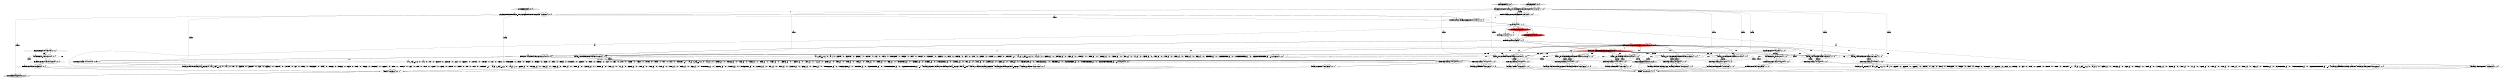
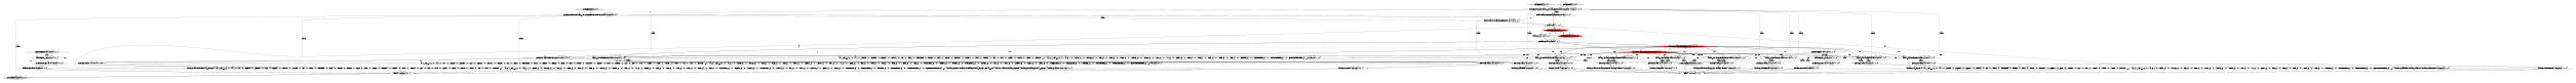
  digraph {
    node [fillcolor=white shape=ellipse style=filled]
    edge [style=bold]
    n1 [label="{setState(582)match(T__0)setState(583)query()setState(584)match(T__1)}@@@57@@@['1', '1', '0']"]
    n2 [label="{exitRule()}@@@91@@@['1', '1', '0']"]
    n3 [fillcolor=red label="setState(591)@@@7@@@['0', '1', '0']"]
    n4 [label="_errHandler.sync(this)@@@8@@@['1', '1', '1']"]
    n5 [label="getInterpreter().adaptivePredict(_input,38,_ctx)@@@9@@@['0', '0', '1']" shape=diamond]
    n6 [fillcolor=red label="getInterpreter().adaptivePredict(_input,77,_ctx)@@@9@@@['1', '0', '0']" shape=diamond]
    n7 [fillcolor=red label="getInterpreter().adaptivePredict(_input,79,_ctx)@@@9@@@['0', '1', '0']" shape=diamond]
    n8 [label="setState(328)@@@7@@@['0', '0', '1']"]
    n9 [label="enterOuterAlt(_localctx,7)@@@67@@@['1', '1', '0']"]
    n10 [label="{setState(586)qualifiedName()}@@@68@@@['1', '1', '0']"]
    n11 [fillcolor=lightgray label="return _localctx@@@94@@@['1', '1', '0']"]
    n12 [label="{setState(581)functionExpression()}@@@50@@@['1', '1', '0']"]
    n13 [label="(((_la) & ~0x3f) == 0 && ((1L << _la) & ((1L << T__0) | (1L << ANALYZE) | (1L << ANALYZED) | (1L << CAST) | (1L << CATALOGS) | (1L << COLUMNS) | (1L << CONVERT) | (1L << DAY) | (1L << DEBUG) | (1L << EXECUTABLE) | (1L << EXISTS) | (1L << EXPLAIN) | (1L << EXTRACT) | (1L << FALSE) | (1L << FIRST) | (1L << FORMAT) | (1L << FUNCTIONS) | (1L << GRAPHVIZ) | (1L << HOUR) | (1L << INTERVAL) | (1L << LAST) | (1L << LEFT) | (1L << LIMIT) | (1L << MAPPED) | (1L << MATCH) | (1L << MINUTE) | (1L << MONTH) | (1L << NOT) | (1L << NULL) | (1L << OPTIMIZED))) != 0) || ((((_la - 65)) & ~0x3f) == 0 && ((1L << (_la - 65)) & ((1L << (PARSED - 65)) | (1L << (PHYSICAL - 65)) | (1L << (PLAN - 65)) | (1L << (RIGHT - 65)) | (1L << (RLIKE - 65)) | (1L << (QUERY - 65)) | (1L << (SCHEMAS - 65)) | (1L << (SECOND - 65)) | (1L << (SHOW - 65)) | (1L << (SYS - 65)) | (1L << (TABLES - 65)) | (1L << (TEXT - 65)) | (1L << (TRUE - 65)) | (1L << (TYPE - 65)) | (1L << (TYPES - 65)) | (1L << (VERIFY - 65)) | (1L << (YEAR - 65)) | (1L << (FUNCTION_ESC - 65)) | (1L << (DATE_ESC - 65)) | (1L << (TIME_ESC - 65)) | (1L << (TIMESTAMP_ESC - 65)) | (1L << (GUID_ESC - 65)) | (1L << (PLUS - 65)) | (1L << (MINUS - 65)) | (1L << (ASTERISK - 65)) | (1L << (PARAM - 65)) | (1L << (STRING - 65)) | (1L << (INTEGER_VALUE - 65)) | (1L << (DECIMAL_VALUE - 65)) | (1L << (IDENTIFIER - 65)) | (1L << (DIGIT_IDENTIFIER - 65)) | (1L << (QUOTED_IDENTIFIER - 65)) | (1L << (BACKQUOTED_IDENTIFIER - 65)))) != 0)@@@16@@@['0', '0', '1']" shape=diamond]
    n14 [label="GroupingExpressionsContext _localctx = new GroupingExpressionsContext(_ctx,getState())@@@3@@@['0', '0', '1']"]
    n15 [label="enterOuterAlt(_localctx,1)@@@10@@@['0', '0', '1']"]
    n16 [label="enterRule(_localctx,24,RULE_groupingExpressions)@@@4@@@['0', '0', '1']"]
    n17 [label="enterOuterAlt(_localctx,2)@@@42@@@['0', '0', '1']"]
    n18 [fillcolor=lightgray label="return _localctx@@@58@@@['0', '0', '1']"]
    n19 [label="{setState(315)match(T__0)setState(324)_la = _input.LA(1)if ((((_la) & ~0x3f) == 0 && ((1L << _la) & ((1L << T__0) | (1L << ANALYZE) | (1L << ANALYZED) | (1L << CAST) | (1L << CATALOGS) | (1L << COLUMNS) | (1L << CONVERT) | (1L << DAY) | (1L << DEBUG) | (1L << EXECUTABLE) | (1L << EXISTS) | (1L << EXPLAIN) | (1L << EXTRACT) | (1L << FALSE) | (1L << FIRST) | (1L << FORMAT) | (1L << FUNCTIONS) | (1L << GRAPHVIZ) | (1L << HOUR) | (1L << INTERVAL) | (1L << LAST) | (1L << LEFT) | (1L << LIMIT) | (1L << MAPPED) | (1L << MATCH) | (1L << MINUTE) | (1L << MONTH) | (1L << NOT) | (1L << NULL) | (1L << OPTIMIZED))) != 0) || ((((_la - 65)) & ~0x3f) == 0 && ((1L << (_la - 65)) & ((1L << (PARSED - 65)) | (1L << (PHYSICAL - 65)) | (1L << (PLAN - 65)) | (1L << (RIGHT - 65)) | (1L << (RLIKE - 65)) | (1L << (QUERY - 65)) | (1L << (SCHEMAS - 65)) | (1L << (SECOND - 65)) | (1L << (SHOW - 65)) | (1L << (SYS - 65)) | (1L << (TABLES - 65)) | (1L << (TEXT - 65)) | (1L << (TRUE - 65)) | (1L << (TYPE - 65)) | (1L << (TYPES - 65)) | (1L << (VERIFY - 65)) | (1L << (YEAR - 65)) | (1L << (FUNCTION_ESC - 65)) | (1L << (DATE_ESC - 65)) | (1L << (TIME_ESC - 65)) | (1L << (TIMESTAMP_ESC - 65)) | (1L << (GUID_ESC - 65)) | (1L << (PLUS - 65)) | (1L << (MINUS - 65)) | (1L << (ASTERISK - 65)) | (1L << (PARAM - 65)) | (1L << (STRING - 65)) | (1L << (INTEGER_VALUE - 65)) | (1L << (DECIMAL_VALUE - 65)) | (1L << (IDENTIFIER - 65)) | (1L << (DIGIT_IDENTIFIER - 65)) | (1L << (QUOTED_IDENTIFIER - 65)) | (1L << (BACKQUOTED_IDENTIFIER - 65)))) != 0)) {{setState(316)expression()setState(321)_errHandler.sync(this)_la = _input.LA(1)while (_la == T__2) {{{setState(317)match(T__2)setState(318)expression()}}setState(323)_errHandler.sync(this)_la = _input.LA(1)}}}setState(326)match(T__1)}@@@11@@@['0', '0', '1']"]
    n20 [label="int _la@@@5@@@['1', '1', '1']"]
    n21 [label="{setState(327)expression()}@@@43@@@['0', '0', '1']"]
    n22 [label="{exitRule()}@@@55@@@['0', '0', '1']"]
    n23 [label="PrimaryExpressionContext _localctx = new PrimaryExpressionContext(_ctx,getState())@@@3@@@['1', '1', '0']"]
    n24 [label="enterRule(_localctx,60,RULE_primaryExpression)@@@4@@@['1', '1', '0']"]
    n25 [label="_localctx = new ExtractContext(_localctx)@@@17@@@['1', '1', '0']"]
    n26 [label="_localctx = new ParenthesizedExpressionContext(_localctx)@@@73@@@['1', '1', '0']"]
    n27 [label="_localctx = new DereferenceContext(_localctx)@@@66@@@['1', '1', '0']"]
    n28 [label="_localctx = new SubqueryExpressionContext(_localctx)@@@55@@@['1', '1', '0']"]
    n29 [label="_localctx = new CastContext(_localctx)@@@10@@@['1', '1', '0']"]
    n30 [label="_localctx = new ConstantDefaultContext(_localctx)@@@24@@@['1', '1', '0']"]
    n31 [label="_localctx = new StarContext(_localctx)@@@31@@@['1', '1', '0']"]
    n32 [label="_localctx = new FunctionContext(_localctx)@@@48@@@['1', '1', '0']"]
    n33 [label="enterOuterAlt(_localctx,2)@@@18@@@['1', '1', '0']"]
    n34 [label="enterOuterAlt(_localctx,8)@@@74@@@['1', '1', '0']"]
    n35 [label="enterOuterAlt(_localctx,6)@@@56@@@['1', '1', '0']"]
    n36 [label="enterOuterAlt(_localctx,1)@@@11@@@['1', '1', '0']"]
    n37 [label="enterOuterAlt(_localctx,3)@@@25@@@['1', '1', '0']"]
    n38 [label="enterOuterAlt(_localctx,4)@@@32@@@['1', '1', '0']"]
    n39 [label="enterOuterAlt(_localctx,5)@@@49@@@['1', '1', '0']"]
    n40 [fillcolor=red label="setState(585)@@@7@@@['1', '0', '0']"]
    n41 [label="{setState(578)_la = _input.LA(1)if ((((_la) & ~0x3f) == 0 && ((1L << _la) & ((1L << ANALYZE) | (1L << ANALYZED) | (1L << CATALOGS) | (1L << COLUMNS) | (1L << DAY) | (1L << DEBUG) | (1L << EXECUTABLE) | (1L << EXPLAIN) | (1L << FIRST) | (1L << FORMAT) | (1L << FUNCTIONS) | (1L << GRAPHVIZ) | (1L << HOUR) | (1L << INTERVAL) | (1L << LAST) | (1L << LIMIT) | (1L << MAPPED) | (1L << MINUTE) | (1L << MONTH) | (1L << OPTIMIZED))) != 0) || ((((_la - 65)) & ~0x3f) == 0 && ((1L << (_la - 65)) & ((1L << (PARSED - 65)) | (1L << (PHYSICAL - 65)) | (1L << (PLAN - 65)) | (1L << (RLIKE - 65)) | (1L << (QUERY - 65)) | (1L << (SCHEMAS - 65)) | (1L << (SECOND - 65)) | (1L << (SHOW - 65)) | (1L << (SYS - 65)) | (1L << (TABLES - 65)) | (1L << (TEXT - 65)) | (1L << (TYPE - 65)) | (1L << (TYPES - 65)) | (1L << (VERIFY - 65)) | (1L << (YEAR - 65)) | (1L << (IDENTIFIER - 65)) | (1L << (DIGIT_IDENTIFIER - 65)) | (1L << (QUOTED_IDENTIFIER - 65)) | (1L << (BACKQUOTED_IDENTIFIER - 65)))) != 0)) {{setState(575)qualifiedName()setState(576)match(DOT)}}setState(580)match(ASTERISK)}@@@33@@@['1', '1', '0']"]
    n42 [label="_errHandler.recover(this,re)@@@53@@@['0', '0', '1']"]
    n43 [label="{setState(573)extractExpression()}@@@19@@@['1', '1', '0']"]
    n44 [label="{setState(587)match(T__0)setState(588)expression()setState(589)match(T__1)}@@@75@@@['1', '1', '0']"]
    n45 [label="RecognitionException re@@@86@@@['1', '1', '0']" shape=diamond]
    n46 [label="_errHandler.recover(this,re)@@@89@@@['1', '1', '0']"]
    n47 [label="_localctx.exception = re@@@87@@@['1', '1', '0']"]
    n48 [label="_errHandler.reportError(this,re)@@@88@@@['1', '1', '0']"]
    n49 [label="(((_la) & ~0x3f) == 0 && ((1L << _la) & ((1L << ANALYZE) | (1L << ANALYZED) | (1L << CATALOGS) | (1L << COLUMNS) | (1L << DAY) | (1L << DEBUG) | (1L << EXECUTABLE) | (1L << EXPLAIN) | (1L << FIRST) | (1L << FORMAT) | (1L << FUNCTIONS) | (1L << GRAPHVIZ) | (1L << HOUR) | (1L << INTERVAL) | (1L << LAST) | (1L << LIMIT) | (1L << MAPPED) | (1L << MINUTE) | (1L << MONTH) | (1L << OPTIMIZED))) != 0) || ((((_la - 65)) & ~0x3f) == 0 && ((1L << (_la - 65)) & ((1L << (PARSED - 65)) | (1L << (PHYSICAL - 65)) | (1L << (PLAN - 65)) | (1L << (RLIKE - 65)) | (1L << (QUERY - 65)) | (1L << (SCHEMAS - 65)) | (1L << (SECOND - 65)) | (1L << (SHOW - 65)) | (1L << (SYS - 65)) | (1L << (TABLES - 65)) | (1L << (TEXT - 65)) | (1L << (TYPE - 65)) | (1L << (TYPES - 65)) | (1L << (VERIFY - 65)) | (1L << (YEAR - 65)) | (1L << (IDENTIFIER - 65)) | (1L << (DIGIT_IDENTIFIER - 65)) | (1L << (QUOTED_IDENTIFIER - 65)) | (1L << (BACKQUOTED_IDENTIFIER - 65)))) != 0)@@@36@@@['1', '1', '0']" shape=diamond]
    n50 [label="{setState(572)castExpression()}@@@12@@@['1', '1', '0']"]
    n51 [label="{setState(574)constant()}@@@26@@@['1', '1', '0']"]
    n52 [label="RecognitionException re@@@50@@@['0', '0', '1']" shape=diamond]
    n53 [label="_errHandler.reportError(this,re)@@@52@@@['0', '0', '1']"]
    n54 [label="_localctx.exception = re@@@51@@@['0', '0', '1']"]
    n55 [fillcolor=lightgray label="primaryExpression['0', '1', '0']" shape=diamond]
    n56 [fillcolor=lightgray label="groupingExpressions['0', '0', '1']" shape=diamond]
    n57 [fillcolor=lightgray label="primaryExpression['1', '0', '0']" shape=diamond]
    n1 -> n2
    n3 -> n4
    n4 -> n5
    n4 -> n6
    n4 -> n7
    n5 -> n13 [label=true style=dotted]
    n5 -> n15
    n5 -> n15 [label=true style=dotted]
    n5 -> n17
    n5 -> n17 [label=true style=dotted]
    n6 -> n5 [label=0 style=dashed]
    n6 -> n7 [label=0 style=dashed]
    n6 -> n9 [label=true style=dotted]
    n6 -> n25
    n6 -> n25 [label=true style=dotted]
    n6 -> n26
    n6 -> n26 [label=true style=dotted]
    n6 -> n27
    n6 -> n27 [label=true style=dotted]
    n6 -> n28
    n6 -> n28 [label=true style=dotted]
    n6 -> n29 [label=true style=dotted]
    n6 -> n29
    n6 -> n30
    n6 -> n30 [label=true style=dotted]
    n6 -> n31
    n6 -> n31 [label=true style=dotted]
    n6 -> n32 [label=true style=dotted]
    n6 -> n32
    n6 -> n33 [label=true style=dotted]
    n6 -> n34 [label=true style=dotted]
    n6 -> n35 [label=true style=dotted]
    n6 -> n36 [label=true style=dotted]
    n6 -> n37 [label=true style=dotted]
    n6 -> n38 [label=true style=dotted]
    n6 -> n39 [label=true style=dotted]
    n6 -> n49 [label=true style=dotted]
    n7 -> n9 [label=true style=dotted]
    n7 -> n25
    n7 -> n25 [label=true style=dotted]
    n7 -> n26
    n7 -> n26 [label=true style=dotted]
    n7 -> n27
    n7 -> n27 [label=true style=dotted]
    n7 -> n28 [label=true style=dotted]
    n7 -> n28
    n7 -> n29
    n7 -> n29 [label=true style=dotted]
    n7 -> n30
    n7 -> n30 [label=true style=dotted]
    n7 -> n31 [label=true style=dotted]
    n7 -> n31
    n7 -> n32 [label=true style=dotted]
    n7 -> n32
    n7 -> n33 [label=true style=dotted]
    n7 -> n34 [label=true style=dotted]
    n7 -> n35 [label=true style=dotted]
    n7 -> n36 [label=true style=dotted]
    n7 -> n37 [label=true style=dotted]
    n7 -> n38 [label=true style=dotted]
    n7 -> n39 [label=true style=dotted]
    n7 -> n49 [label=true style=dotted]
    n8 -> n4
    n9 -> n10
    n10 -> n2
    n11 -> n2
    n12 -> n2
    n14 -> n15 [label=_localctx style=solid]
    n14 -> n16
    n14 -> n16 [label=_localctx style=solid]
    n14 -> n17 [label=_localctx style=solid]
    n14 -> n18 [label=_localctx style=solid]
    n15 -> n19
    n16 -> n20
    n17 -> n21
    n19 -> n22
    n20 -> n3
    n20 -> n8
    n20 -> n19 [label=_la style=solid]
    n20 -> n40
    n20 -> n41 [label=_la style=solid]
    n21 -> n22
    n22 -> n18
    n23 -> n14 [label=0 style=dashed]
    n23 -> n24
    n23 -> n24 [label=_localctx style=solid]
    n23 -> n25 [label=_localctx style=solid]
    n23 -> n26 [label=_localctx style=solid]
    n23 -> n27 [label=_localctx style=solid]
    n23 -> n28 [label=_localctx style=solid]
    n23 -> n29 [label=_localctx style=solid]
    n23 -> n30 [label=_localctx style=solid]
    n23 -> n31 [label=_localctx style=solid]
    n23 -> n32 [label=_localctx style=solid]
    n24 -> n16 [label=0 style=dashed]
    n24 -> n20
    n25 -> n11 [label=_localctx style=solid]
    n25 -> n33 [label=_localctx style=solid]
    n25 -> n33
    n26 -> n11 [label=_localctx style=solid]
    n26 -> n34
    n26 -> n34 [label=_localctx style=solid]
    n27 -> n9
    n27 -> n9 [label=_localctx style=solid]
    n27 -> n11 [label=_localctx style=solid]
    n27 -> n17 [label=0 style=dashed]
    n28 -> n11 [label=_localctx style=solid]
    n28 -> n35
    n28 -> n35 [label=_localctx style=solid]
    n29 -> n11 [label=_localctx style=solid]
    n29 -> n15 [label=0 style=dashed]
    n29 -> n36 [label=_localctx style=solid]
    n29 -> n36
    n30 -> n11 [label=_localctx style=solid]
    n30 -> n37 [label=_localctx style=solid]
    n30 -> n37
    n31 -> n11 [label=_localctx style=solid]
    n31 -> n38 [label=_localctx style=solid]
    n31 -> n38
    n32 -> n11 [label=_localctx style=solid]
    n32 -> n39 [label=_localctx style=solid]
    n32 -> n39
    n33 -> n43
    n34 -> n44
    n35 -> n1
    n36 -> n50
    n37 -> n51
    n38 -> n41
    n39 -> n12
    n40 -> n3 [label=0 style=dashed]
    n40 -> n4
    n40 -> n8 [label=0 style=dashed]
    n41 -> n2
    n42 -> n22
    n43 -> n2
    n44 -> n2
    n45 -> n46 [label=localctx style=dotted]
    n45 -> n47 [label=true style=dotted]
    n45 -> n47
    n45 -> n48 [label=localctx style=dotted]
    n46 -> n2
    n47 -> n48
    n48 -> n46
    n50 -> n2
    n51 -> n2
-   n52 -> n42 [label=localctx style=dotted]
+   n52 -> n42 [label=true style=dotted]
    n52 -> n53 [label=true style=dotted]
    n52 -> n54 [label=true style=dotted]
    n52 -> n54
    n53 -> n42
    n54 -> n53
    n55 -> n23
    n56 -> n14
    n57 -> n23
  }
